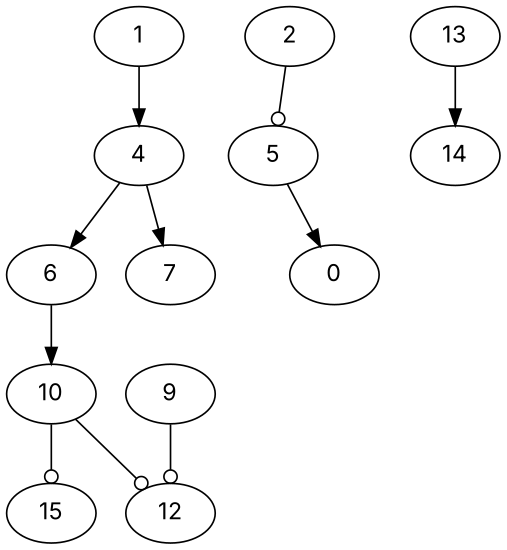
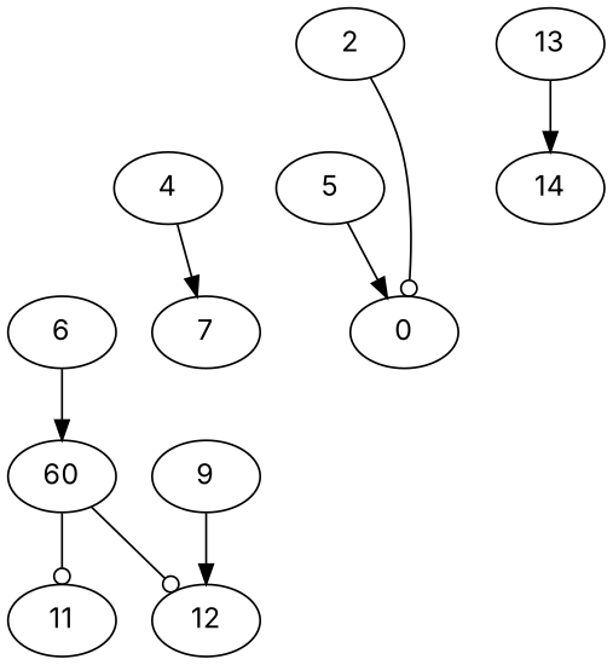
  digraph {
    fontname=Inter
    node [alpha=0.08 fontname=Inter]
    edge [arrowhead=normal fontname=Inter]
-   1 [expect_size=2548018264080706]
    4 [alpha=0.01 expect_size=75488345194496000]
    6 [alpha=0.06 expect_size=321627072793411584]
    7 [alpha=0.12 expect_size=4598188409389842432]
-   10 [alpha=0.05 expect_size=202901270355247104]
+   10 [alpha=0.05 expect_size=202901270355247104 label=60]
    2 [alpha=0.07 expect_size=939357733126144000]
    5 [alpha=0.11 expect_size=1801089420808421376]
    n8 [alpha=0.16 expect_size=9135052295669340 label=0]
-   11 [alpha=0.03 expect_size=4392330647830528000 label=15]
+   11 [alpha=0.03 expect_size=4392330647830528000]
    12 [alpha=0.07 expect_size=1603087953297408000]
    9 [expect_size=553128181513677]
    13 [alpha=0.11 expect_size=138767630059175936]
    14 [alpha=0.19 expect_size=29427102139771456]
-   1 -> 4
-   4 -> 6
    4 -> 7
    6 -> 10
    10 -> 11 [arrowhead=odot]
    10 -> 12 [arrowhead=odot]
-   2 -> 5 [arrowhead=odot]
+   2 -> n8 [arrowhead=odot]
    5 -> n8
-   9 -> 12 [arrowhead=odot]
+   9 -> 12
    13 -> 14
  }
